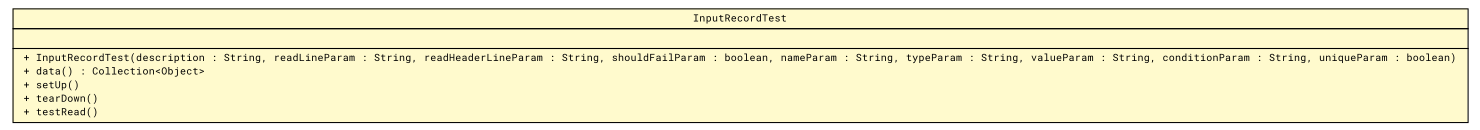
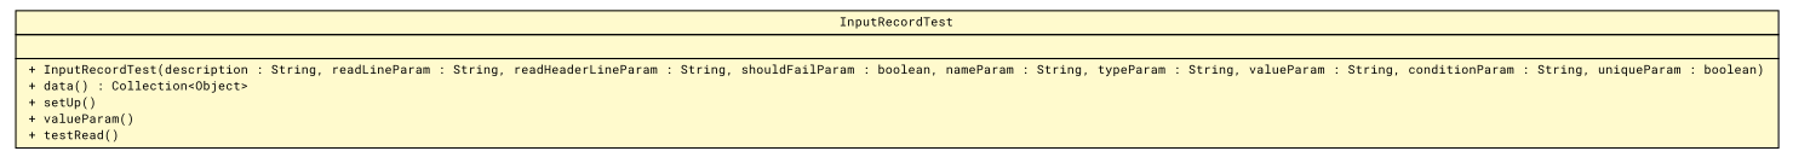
  digraph {
    nodesep=0.25
    ranksep=0.5
    fontname="Roboto Mono"
-   n1 [fontcolor=black fontname="Roboto Mono" fontsize=10.0 label=<<table title="com.github.mkolisnyk.aerial.document.InputRecordTest" border="0" cellborder="1" cellspacing="0" cellpadding="2" port="p" bgcolor="lemonChiffon" href="./InputRecordTest.html"> 		<tr><td><table border="0" cellspacing="0" cellpadding="1"> <tr><td align="center" balign="center"> InputRecordTest </td></tr> 		</table></td></tr> 		<tr><td><table border="0" cellspacing="0" cellpadding="1"> <tr><td align="left" balign="left">  </td></tr> 		</table></td></tr> 		<tr><td><table border="0" cellspacing="0" cellpadding="1"> <tr><td align="left" balign="left"> + InputRecordTest(description : String, readLineParam : String, readHeaderLineParam : String, shouldFailParam : boolean, nameParam : String, typeParam : String, valueParam : String, conditionParam : String, uniqueParam : boolean) </td></tr> <tr><td align="left" balign="left"> + data() : Collection&lt;Object&gt; </td></tr> <tr><td align="left" balign="left"> + setUp() </td></tr> <tr><td align="left" balign="left"> + tearDown() </td></tr> <tr><td align="left" balign="left"> + testRead() </td></tr> 		</table></td></tr> 		</table>> shape=plaintext]
+   n1 [fontcolor=black fontname="Roboto Mono" fontsize=10.0 label=<<table title="com.github.mkolisnyk.aerial.document.InputRecordTest" border="0" cellborder="1" cellspacing="0" cellpadding="2" port="p" bgcolor="lemonChiffon" href="./InputRecordTest.html"> 		<tr><td><table border="0" cellspacing="0" cellpadding="1"> <tr><td align="center" balign="center"> InputRecordTest </td></tr> 		</table></td></tr> 		<tr><td><table border="0" cellspacing="0" cellpadding="1"> <tr><td align="left" balign="left">  </td></tr> 		</table></td></tr> 		<tr><td><table border="0" cellspacing="0" cellpadding="1"> <tr><td align="left" balign="left"> + InputRecordTest(description : String, readLineParam : String, readHeaderLineParam : String, shouldFailParam : boolean, nameParam : String, typeParam : String, valueParam : String, conditionParam : String, uniqueParam : boolean) </td></tr> <tr><td align="left" balign="left"> + data() : Collection&lt;Object&gt; </td></tr> <tr><td align="left" balign="left"> + setUp() </td></tr> <tr><td align="left" balign="left"> + valueParam() </td></tr> <tr><td align="left" balign="left"> + testRead() </td></tr> 		</table></td></tr> 		</table>> shape=plaintext]
  }
